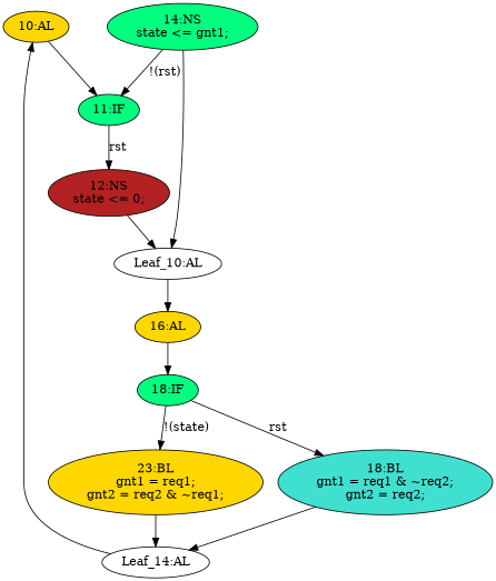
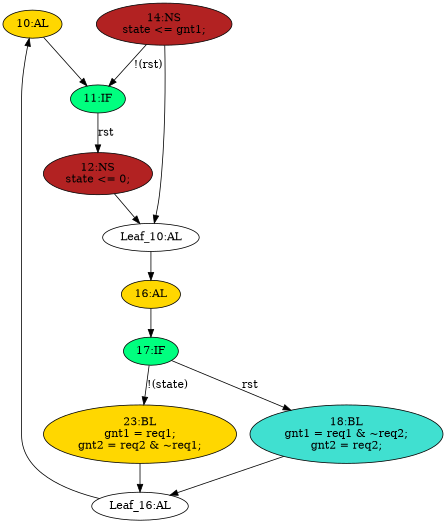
  strict digraph {
    node [fillcolor=gold statements="[]" style=filled]
    edge [cond="[]" lineno=None]
    n1 [ast="<pyverilog.vparser.ast.Always object at 0x7fdb93723350>" clk_sens=True label="10:AL" sens="['clk', 'rst']" typ=Always use_var="['rst', 'gnt1']"]
    n2 [ast="<pyverilog.vparser.ast.IfStatement object at 0x7fdb936c5b10>" fillcolor=springgreen label="11:IF" typ=IfStatement]
    n3 [ast="<pyverilog.vparser.ast.NonblockingSubstitution object at 0x7fdb936c5410>" fillcolor=firebrick label="12:NS\nstate <= 0;" statements="[<pyverilog.vparser.ast.NonblockingSubstitution object at 0x7fdb936c5410>]" typ=NonblockingSubstitution]
    n4 [def_var="['state']" label="Leaf_10:AL" fillcolor="" statements="" style=""]
-   n5 [ast="<pyverilog.vparser.ast.NonblockingSubstitution object at 0x7fdb937151d0>" fillcolor=springgreen label="14:NS\nstate <= gnt1;" statements="[<pyverilog.vparser.ast.NonblockingSubstitution object at 0x7fdb937151d0>]" typ=NonblockingSubstitution]
-   n6 [ast="<pyverilog.vparser.ast.IfStatement object at 0x7fdb93719350>" fillcolor=springgreen label="18:IF" typ=IfStatement]
+   n5 [ast="<pyverilog.vparser.ast.NonblockingSubstitution object at 0x7fdb937151d0>" fillcolor=firebrick label="14:NS\nstate <= gnt1;" statements="[<pyverilog.vparser.ast.NonblockingSubstitution object at 0x7fdb937151d0>]" typ=NonblockingSubstitution]
+   n6 [ast="<pyverilog.vparser.ast.IfStatement object at 0x7fdb93719350>" fillcolor=springgreen label="17:IF" typ=IfStatement]
    n7 [ast="<pyverilog.vparser.ast.Block object at 0x7fdb9372f3d0>" fillcolor=turquoise label="18:BL\ngnt1 = req1 & ~req2;\ngnt2 = req2;" statements="[<pyverilog.vparser.ast.BlockingSubstitution object at 0x7fdb9372f310>, <pyverilog.vparser.ast.BlockingSubstitution object at 0x7fdb93719b90>]" typ=Block]
    n8 [ast="<pyverilog.vparser.ast.Block object at 0x7fdb93719150>" label="23:BL\ngnt1 = req1;\ngnt2 = req2 & ~req1;" statements="[<pyverilog.vparser.ast.BlockingSubstitution object at 0x7fdb93719a10>, <pyverilog.vparser.ast.BlockingSubstitution object at 0x7fdb93a65c90>]" typ=Block]
-   n9 [def_var="['gnt2', 'gnt1']" label="Leaf_14:AL" fillcolor="" statements="" style=""]
+   n9 [def_var="['gnt2', 'gnt1']" label="Leaf_16:AL" fillcolor="" statements="" style=""]
    n10 [ast="<pyverilog.vparser.ast.Always object at 0x7fdb93715590>" clk_sens=False label="16:AL" sens="['req1', 'req2']" typ=Always use_var="['state', 'req1', 'req2']"]
    n1 -> n2
    n2 -> n3 [cond="['rst']" label=rst lineno=11]
    n3 -> n4
    n4 -> n10 [cond="" lineno=""]
    n5 -> n2 [cond="['rst']" label="!(rst)" lineno=11]
    n5 -> n4
    n6 -> n7 [cond="['state']" label=rst lineno=17]
    n6 -> n8 [cond="['state']" label="!(state)" lineno=17]
    n7 -> n9
    n8 -> n9
    n9 -> n1 [cond="" lineno=""]
    n10 -> n6
  }
